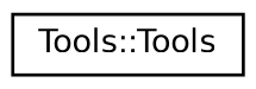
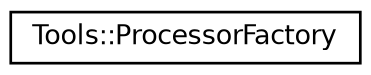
  digraph {
    rankdir=TB
-   n1 [color=black fillcolor=white fontname=Helvetica fontsize=10 height=0.2 label="Tools::Tools" shape=record style=filled width=0.4]
+   n1 [color=black fillcolor=white fontname=Helvetica fontsize=10 height=0.2 label="Tools::ProcessorFactory" shape=record style=filled width=0.4]
  }
